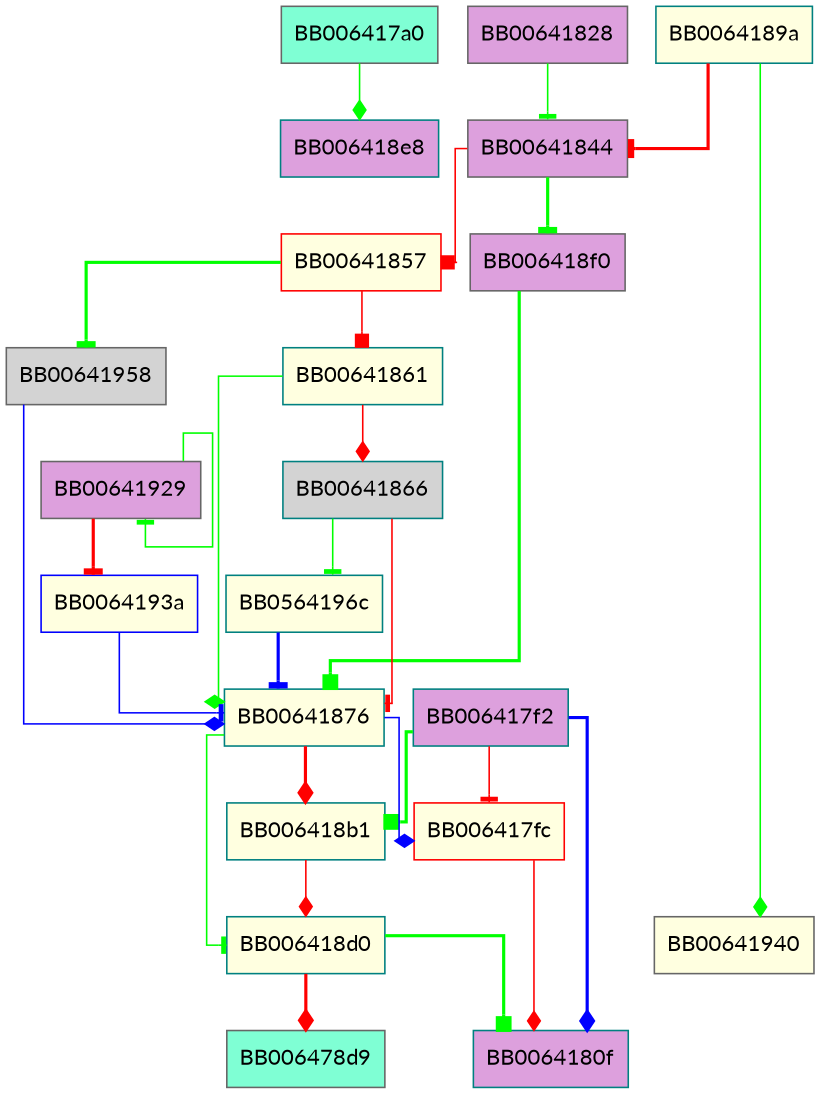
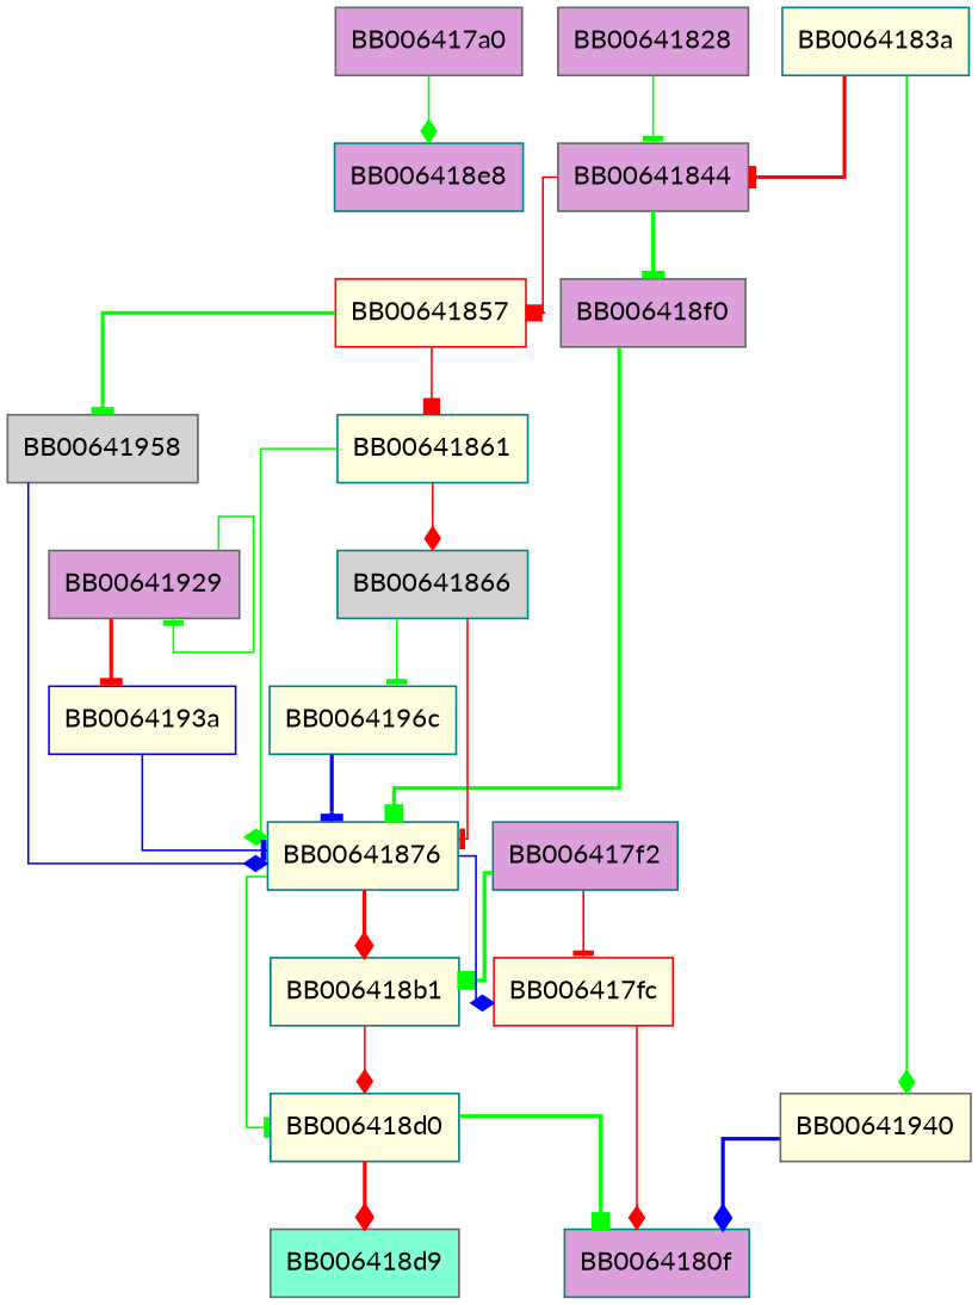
  digraph {
    fontname=Lato
    splines=ortho
    node [color=teal fillcolor=lightyellow fontname=Lato shape=box style=filled]
    edge [arrowhead=tee color=green fontname=Lato style=solid]
-   BB006417a0 [color=gray40 fillcolor=aquamarine]
+   BB006417a0 [color=gray40 fillcolor=plum]
    BB006418e8 [fillcolor=plum]
    BB00641828 [color=gray40 fillcolor=plum]
    BB00641844 [color=gray40 fillcolor=plum]
    BB006417f2 [fillcolor=plum]
    BB006418b1
    BB006417fc [color=red]
    BB006418f0 [color=gray40 fillcolor=plum]
    BB00641857 [color=red]
-   BB0064183a [label=BB0064189a]
+   BB0064183a
    BB00641940 [color=gray40]
    BB006418d0
    BB0064180f [fillcolor=plum]
-   BB006418d9 [color=gray40 fillcolor=aquamarine label=BB006478d9]
+   BB006418d9 [color=gray40 fillcolor=aquamarine]
    BB00641876
    BB00641958 [color=gray40 fillcolor=lightgrey]
    BB00641861
    BB00641866 [fillcolor=lightgrey]
-   BB0064196c [label=BB0564196c]
+   BB0064196c
    BB00641929 [color=gray40 fillcolor=plum]
    BB0064193a [color=blue]
    BB006417a0 -> BB006418e8 [arrowhead=diamond]
    BB00641828 -> BB00641844
    BB00641844 -> BB006418f0 [style=bold]
    BB00641844 -> BB00641857 [arrowhead=box color=red]
    BB006417f2 -> BB006418b1 [arrowhead=box style=bold]
    BB006417f2 -> BB006417fc [color=red]
    BB006418b1 -> BB006418d0 [arrowhead=diamond color=red]
    BB006417fc -> BB0064180f [arrowhead=diamond color=red]
    BB006418f0 -> BB00641876 [arrowhead=box style=bold]
    BB00641857 -> BB00641958 [style=bold]
    BB00641857 -> BB00641861 [arrowhead=box color=red]
    BB0064183a -> BB00641844 [color=red style=bold]
    BB0064183a -> BB00641940 [arrowhead=diamond]
-   BB006417f2 -> BB0064180f [arrowhead=diamond color=blue style=bold]
+   BB00641940 -> BB0064180f [arrowhead=diamond color=blue style=bold]
    BB006418d0 -> BB0064180f [arrowhead=box style=bold]
    BB006418d0 -> BB006418d9 [arrowhead=diamond color=red style=bold]
    BB00641876 -> BB006418b1 [arrowhead=diamond color=red style=bold]
    BB00641876 -> BB006417fc [arrowhead=diamond color=blue]
    BB00641876 -> BB006418d0
    BB00641958 -> BB00641876 [arrowhead=diamond color=blue]
    BB00641861 -> BB00641876 [arrowhead=diamond]
    BB00641861 -> BB00641866 [arrowhead=diamond color=red]
    BB00641866 -> BB00641876 [color=red]
    BB00641866 -> BB0064196c
    BB0064196c -> BB00641876 [color=blue style=bold]
    BB00641929 -> BB00641929
    BB00641929 -> BB0064193a [color=red style=bold]
    BB0064193a -> BB00641876 [color=blue]
  }
